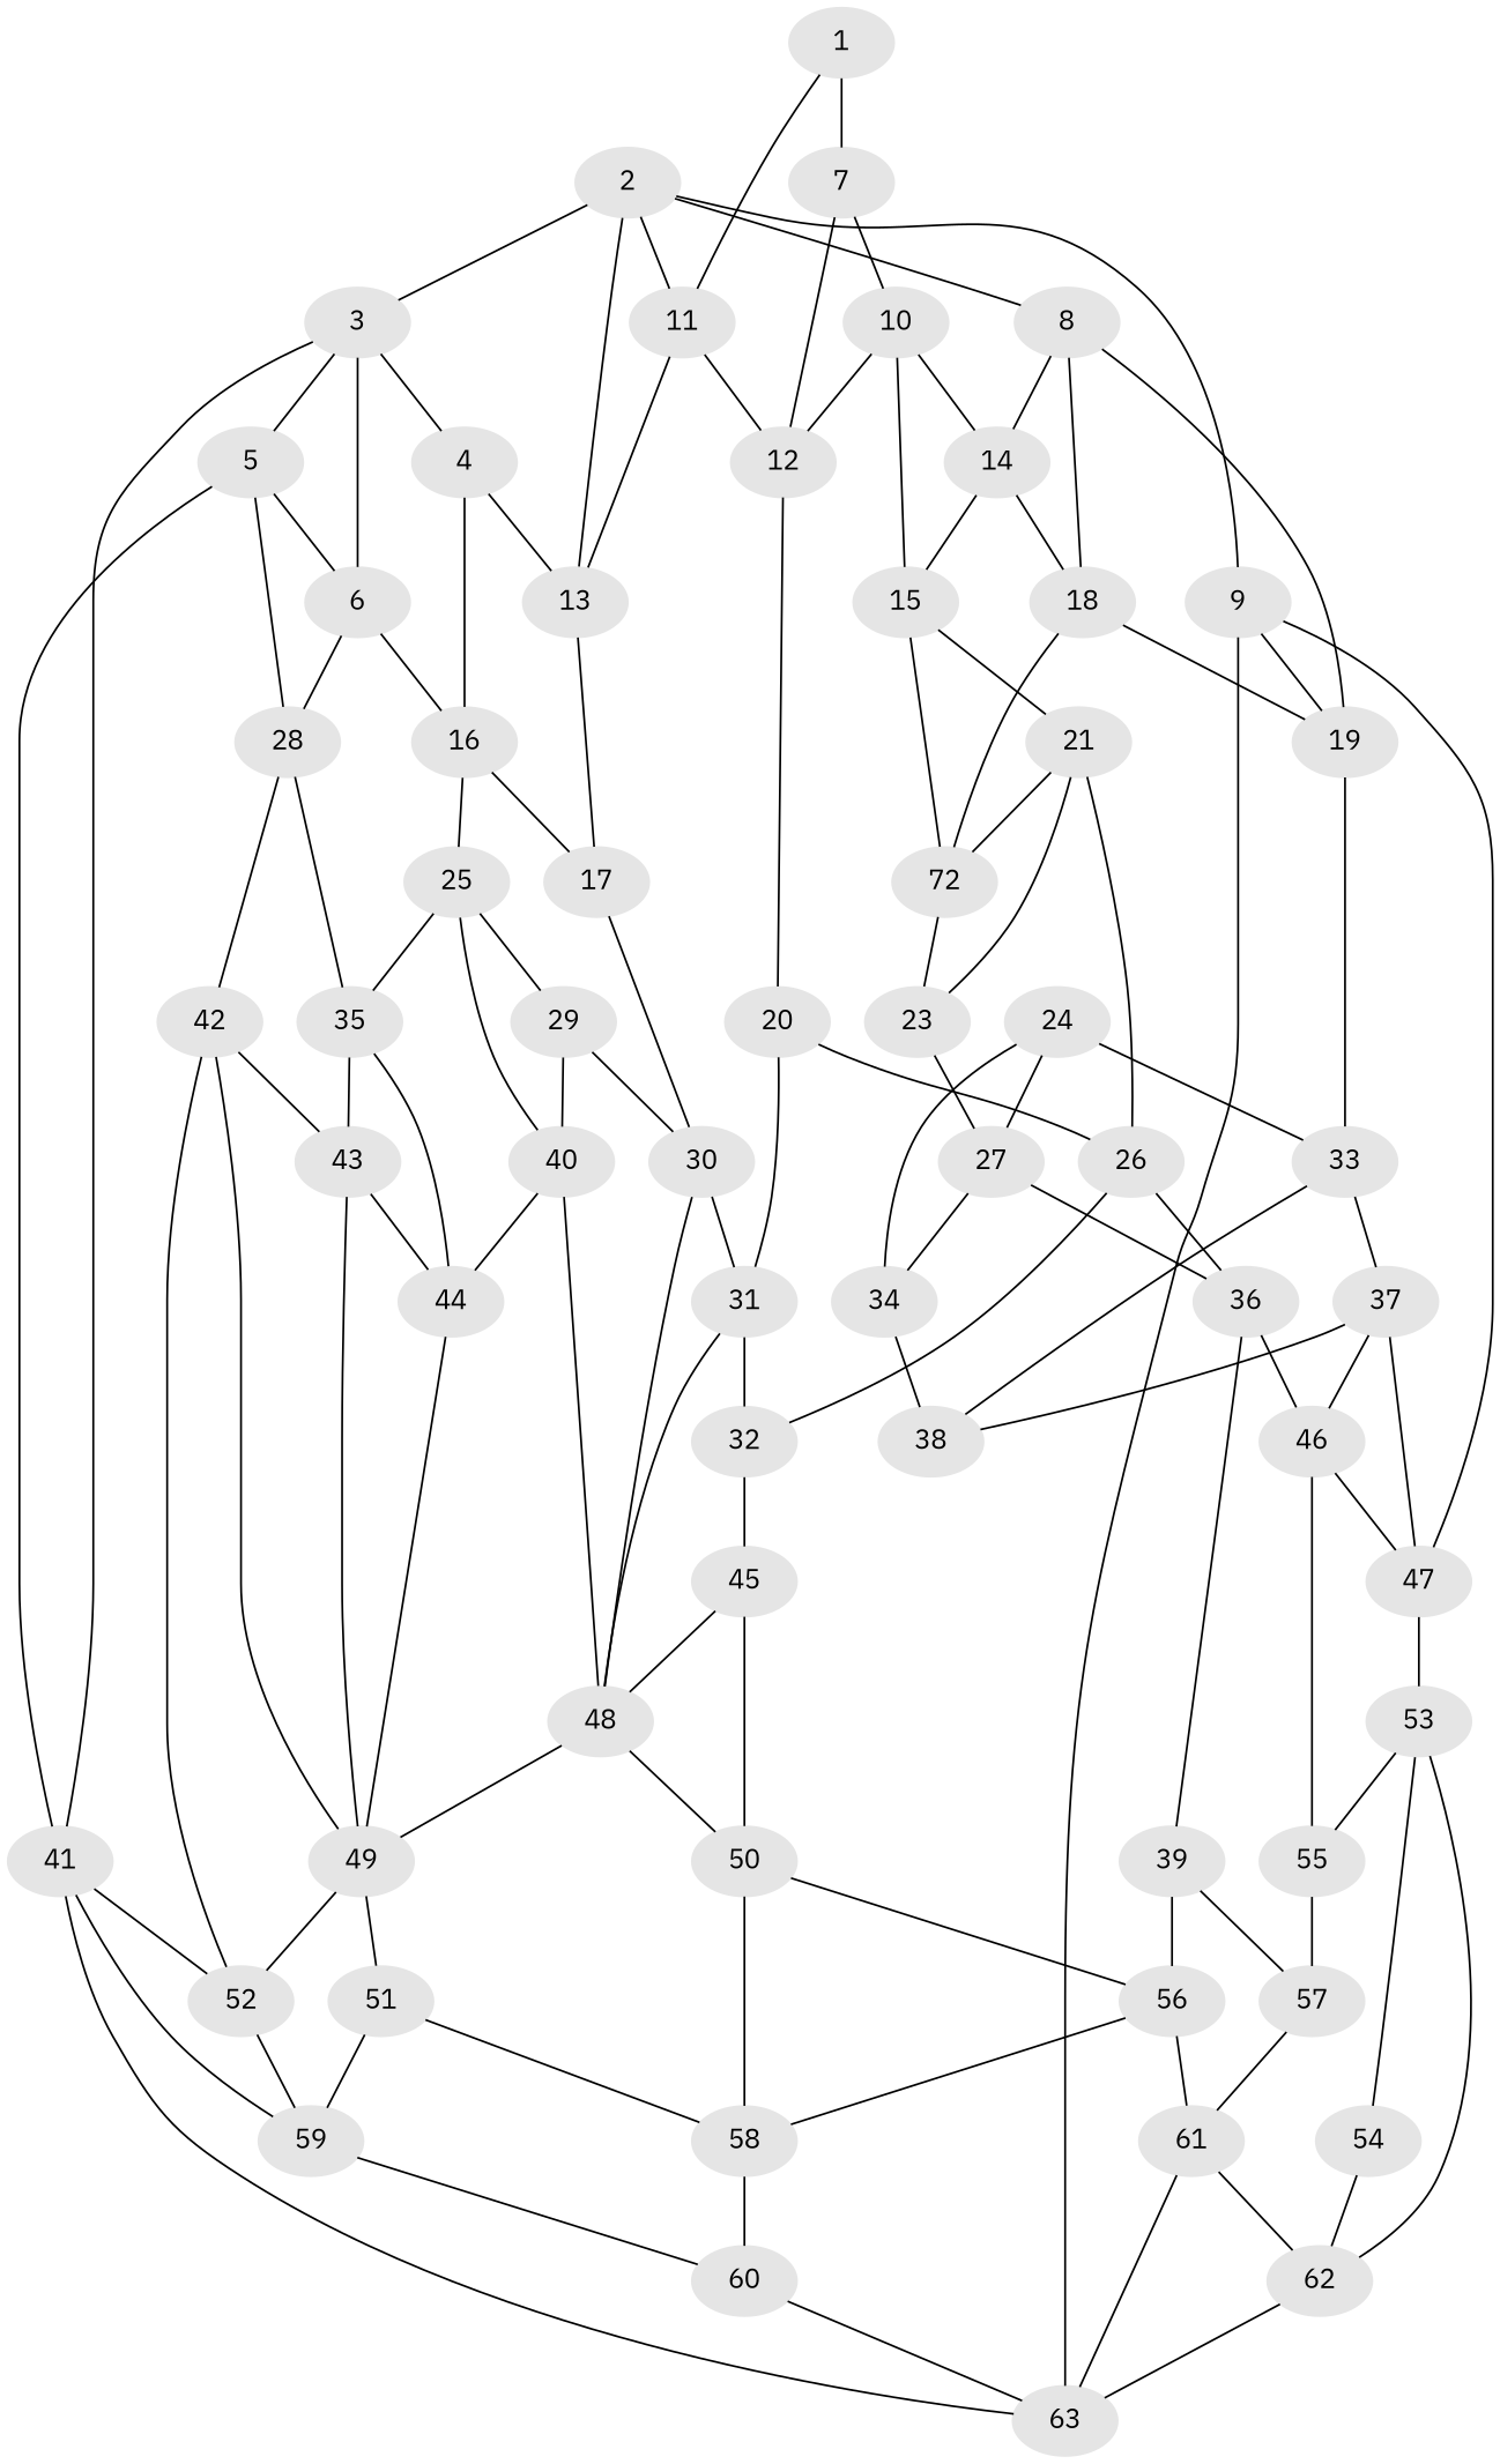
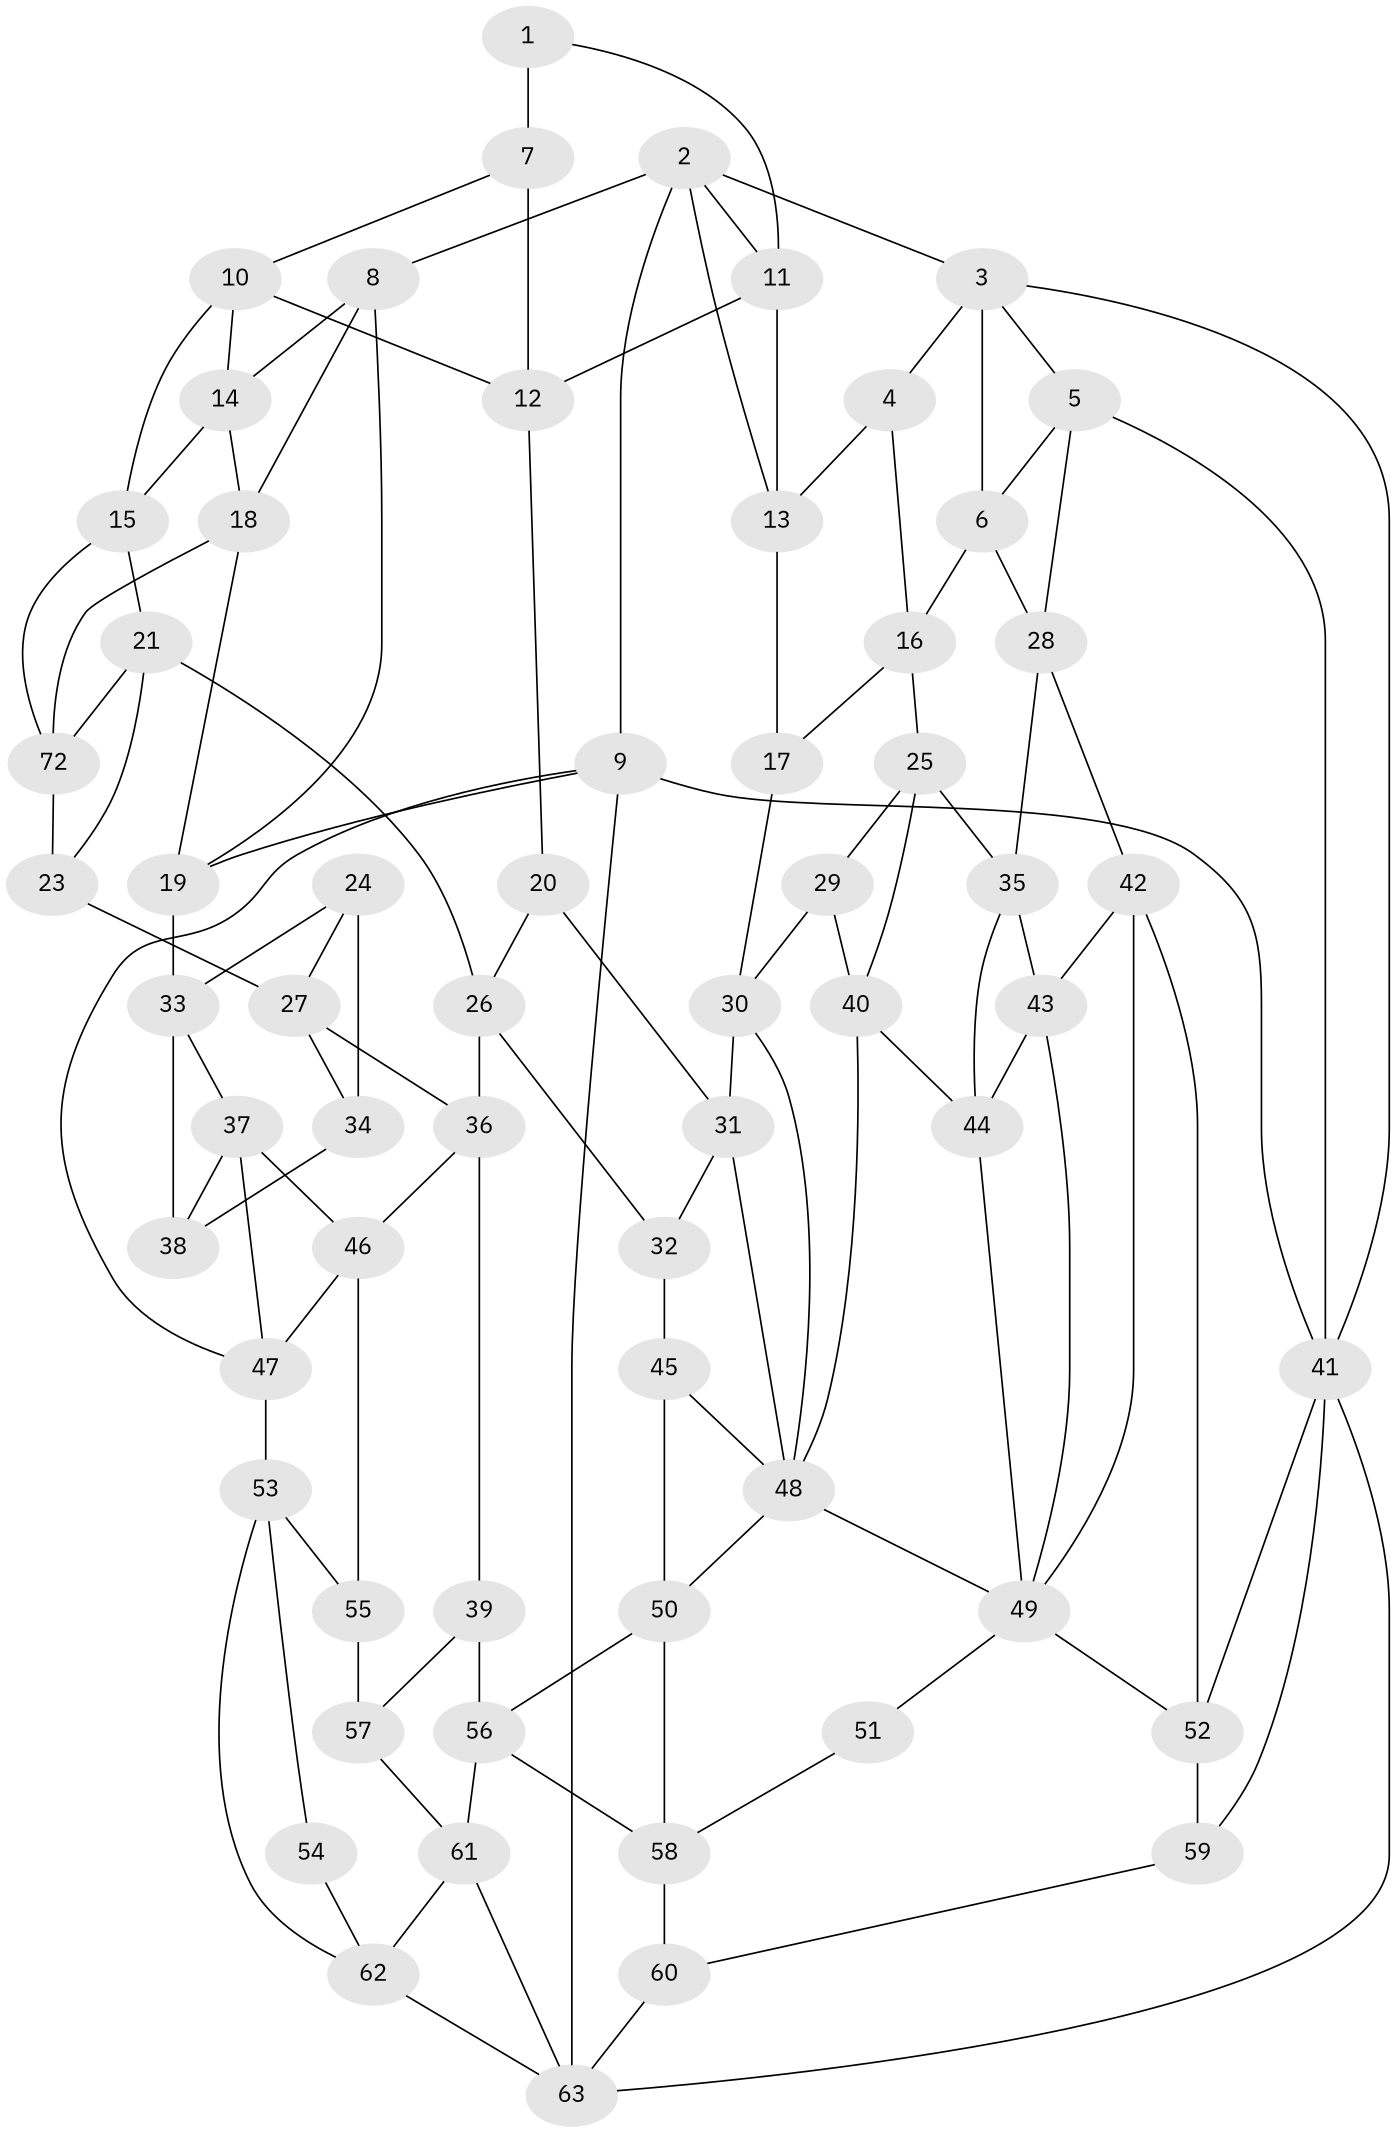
  graph {
    fontname="IBM Plex Sans"
    node [color=gray90 fontname="IBM Plex Sans" style=filled]
    edge [fontname="IBM Plex Sans" weight=1.0]
    1
    7
    11
    10
    12
    13
    2
    3
    8
    9
    4
    5
    41
    6
    14
    18
    19
    47
    63
    17
    16
    28
    52
    59
    25
    35
    42
    15
    20
    n30 [label=72]
    33
    53
    21
    26
    31
    30
    23
    29
    40
    48
    37
    38
    32
    36
    27
    34
    24
    43
    44
    45
    39
    46
    49
    50
    56
    57
    55
    58
    61
    60
    51
    54
    62
    1 -- 7 [weight=2.0]
    1 -- 11
    7 -- 10
    7 -- 12
    11 -- 12
    11 -- 13
    10 -- 12
    10 -- 14
    10 -- 15
    12 -- 20
    13 -- 17
    2 -- 11
    2 -- 13
    2 -- 3
    2 -- 8
    2 -- 9
    3 -- 4
    3 -- 5
    3 -- 41
    3 -- 6
    8 -- 14
    8 -- 18
    8 -- 19
+   9 -- 41
    9 -- 19
    9 -- 47
    9 -- 63
    4 -- 13
    4 -- 16
    5 -- 41
    5 -- 6
    5 -- 28
    41 -- 63
    41 -- 52
    41 -- 59
    6 -- 16
    6 -- 28
    14 -- 18
    14 -- 15
    18 -- 19
    18 -- n30
    19 -- 33
    47 -- 53
    17 -- 30
    16 -- 17
    16 -- 25
    28 -- 35
    28 -- 42
    52 -- 59
    59 -- 60
    25 -- 35
    25 -- 29
    25 -- 40
    35 -- 43
    35 -- 44
    42 -- 52
    42 -- 43
    42 -- 49
    15 -- n30
    15 -- 21
    20 -- 26
    20 -- 31
    n30 -- 23
    33 -- 37
    33 -- 38
    53 -- 55
    53 -- 54
    53 -- 62
    21 -- n30
    21 -- 26
    21 -- 23
    26 -- 32
    26 -- 36
    31 -- 48
    31 -- 32
    30 -- 31
    30 -- 48
    23 -- 27
    29 -- 30
    29 -- 40
    40 -- 48
    40 -- 44
    48 -- 49
    48 -- 50
    37 -- 47
    37 -- 38
    37 -- 46
    32 -- 45
    36 -- 39
    36 -- 46
    27 -- 36
    27 -- 34
    34 -- 38 [weight=2.0]
    24 -- 33
    24 -- 27
    24 -- 34
    43 -- 44
    43 -- 49
    44 -- 49
    45 -- 48
    45 -- 50
    39 -- 56
    39 -- 57
    46 -- 47
    46 -- 55
    49 -- 52
    49 -- 51
    50 -- 56
    50 -- 58
    56 -- 58
    56 -- 61
    57 -- 61
    55 -- 57 [weight=2.0]
    58 -- 60
    61 -- 63
    61 -- 62
    60 -- 63
-   51 -- 59
    51 -- 58
    54 -- 62
    62 -- 63
  }
